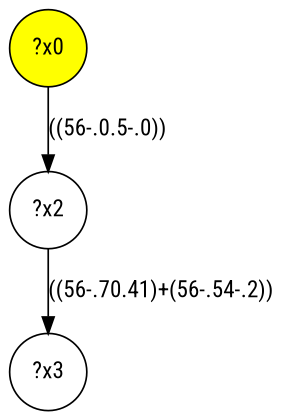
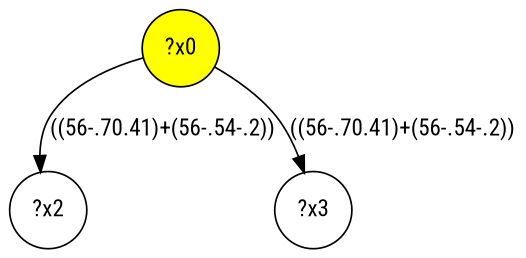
  digraph {
    fontname="Roboto Condensed"
    node [fontname="Roboto Condensed" shape=circle]
    edge [fontname="Roboto Condensed"]
    n1 [fillcolor=yellow label="?x0" style="filled,"]
    n2 [label="?x2"]
    n3 [label="?x3"]
-   n1 -> n2 [label="((56-.0.5-.0))"]
-   n2 -> n3 [label="((56-.70.41)+(56-.54-.2))"]
+   n1 -> n2 [label="((56-.70.41)+(56-.54-.2))"]
+   n1 -> n3 [label="((56-.70.41)+(56-.54-.2))"]
  }
